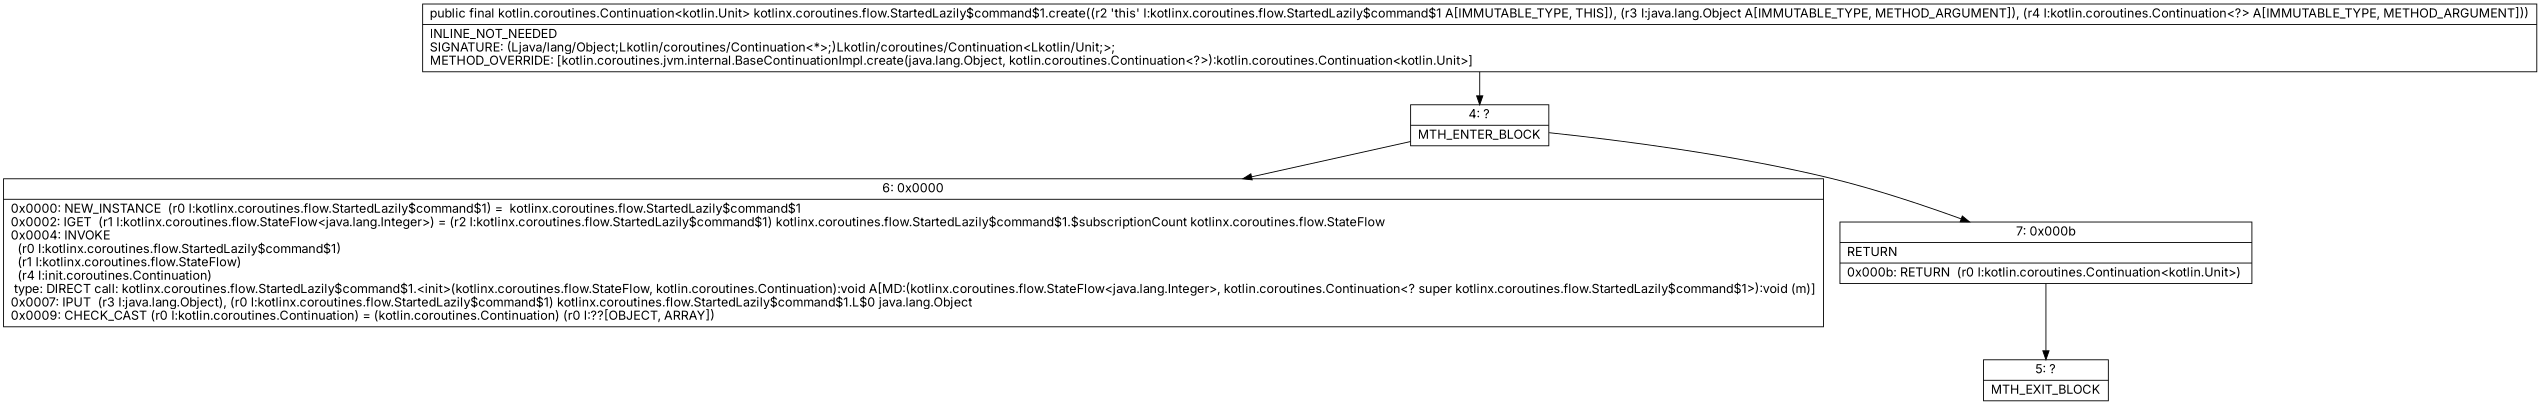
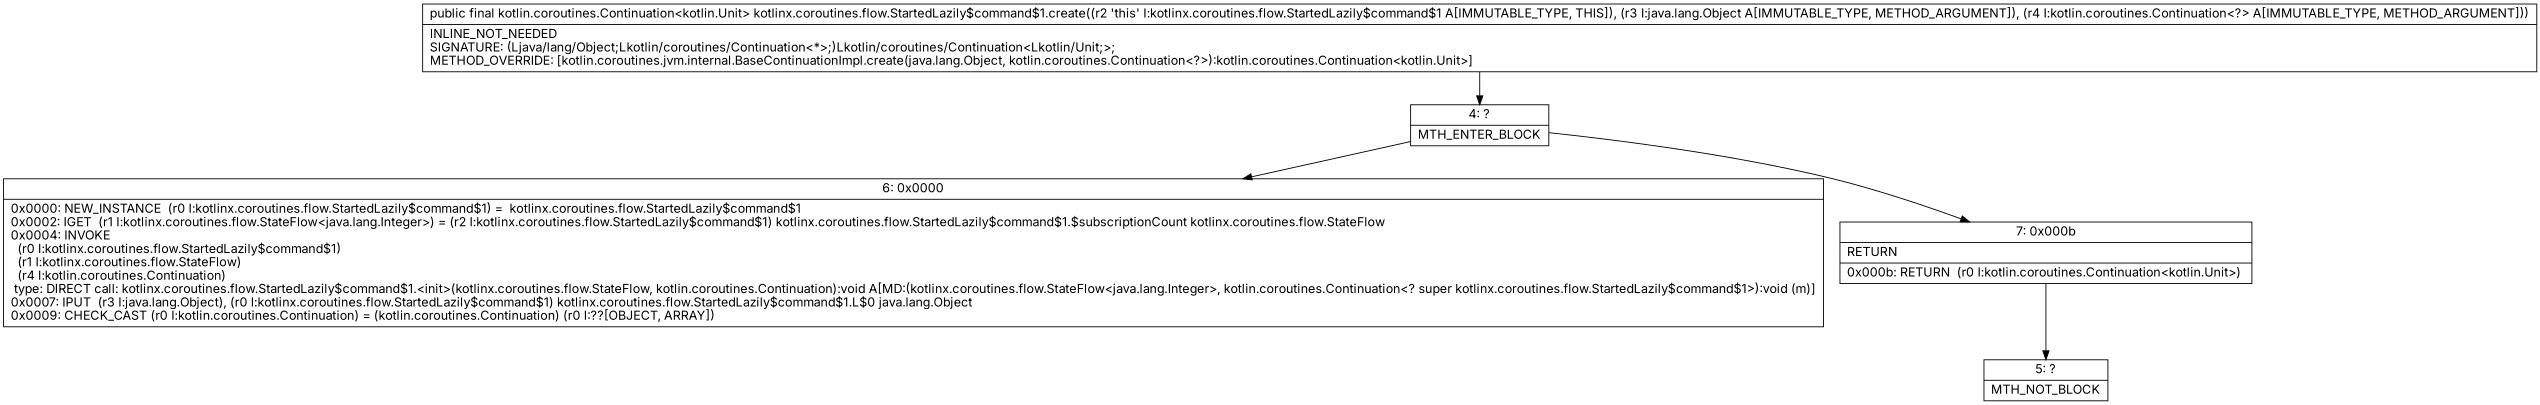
  digraph {
    fontname=Inter
    node [fontname=Inter shape=record]
    edge [fontname=Inter]
    n1 [label="{4\:\ ?|MTH_ENTER_BLOCK\l}"]
-   n2 [label="{6\:\ 0x0000|0x0000: NEW_INSTANCE  (r0 I:kotlinx.coroutines.flow.StartedLazily$command$1) =  kotlinx.coroutines.flow.StartedLazily$command$1 \l0x0002: IGET  (r1 I:kotlinx.coroutines.flow.StateFlow\<java.lang.Integer\>) = (r2 I:kotlinx.coroutines.flow.StartedLazily$command$1) kotlinx.coroutines.flow.StartedLazily$command$1.$subscriptionCount kotlinx.coroutines.flow.StateFlow \l0x0004: INVOKE  \l  (r0 I:kotlinx.coroutines.flow.StartedLazily$command$1)\l  (r1 I:kotlinx.coroutines.flow.StateFlow)\l  (r4 I:init.coroutines.Continuation)\l type: DIRECT call: kotlinx.coroutines.flow.StartedLazily$command$1.\<init\>(kotlinx.coroutines.flow.StateFlow, kotlin.coroutines.Continuation):void A[MD:(kotlinx.coroutines.flow.StateFlow\<java.lang.Integer\>, kotlin.coroutines.Continuation\<? super kotlinx.coroutines.flow.StartedLazily$command$1\>):void (m)]\l0x0007: IPUT  (r3 I:java.lang.Object), (r0 I:kotlinx.coroutines.flow.StartedLazily$command$1) kotlinx.coroutines.flow.StartedLazily$command$1.L$0 java.lang.Object \l0x0009: CHECK_CAST (r0 I:kotlin.coroutines.Continuation) = (kotlin.coroutines.Continuation) (r0 I:??[OBJECT, ARRAY]) \l}"]
+   n2 [label="{6\:\ 0x0000|0x0000: NEW_INSTANCE  (r0 I:kotlinx.coroutines.flow.StartedLazily$command$1) =  kotlinx.coroutines.flow.StartedLazily$command$1 \l0x0002: IGET  (r1 I:kotlinx.coroutines.flow.StateFlow\<java.lang.Integer\>) = (r2 I:kotlinx.coroutines.flow.StartedLazily$command$1) kotlinx.coroutines.flow.StartedLazily$command$1.$subscriptionCount kotlinx.coroutines.flow.StateFlow \l0x0004: INVOKE  \l  (r0 I:kotlinx.coroutines.flow.StartedLazily$command$1)\l  (r1 I:kotlinx.coroutines.flow.StateFlow)\l  (r4 I:kotlin.coroutines.Continuation)\l type: DIRECT call: kotlinx.coroutines.flow.StartedLazily$command$1.\<init\>(kotlinx.coroutines.flow.StateFlow, kotlin.coroutines.Continuation):void A[MD:(kotlinx.coroutines.flow.StateFlow\<java.lang.Integer\>, kotlin.coroutines.Continuation\<? super kotlinx.coroutines.flow.StartedLazily$command$1\>):void (m)]\l0x0007: IPUT  (r3 I:java.lang.Object), (r0 I:kotlinx.coroutines.flow.StartedLazily$command$1) kotlinx.coroutines.flow.StartedLazily$command$1.L$0 java.lang.Object \l0x0009: CHECK_CAST (r0 I:kotlin.coroutines.Continuation) = (kotlin.coroutines.Continuation) (r0 I:??[OBJECT, ARRAY]) \l}"]
    n3 [label="{7\:\ 0x000b|RETURN\l|0x000b: RETURN  (r0 I:kotlin.coroutines.Continuation\<kotlin.Unit\>) \l}"]
-   n4 [label="{5\:\ ?|MTH_EXIT_BLOCK\l}"]
+   n4 [label="{5\:\ ?|MTH_NOT_BLOCK\l}"]
    n5 [label="{public final kotlin.coroutines.Continuation\<kotlin.Unit\> kotlinx.coroutines.flow.StartedLazily$command$1.create((r2 'this' I:kotlinx.coroutines.flow.StartedLazily$command$1 A[IMMUTABLE_TYPE, THIS]), (r3 I:java.lang.Object A[IMMUTABLE_TYPE, METHOD_ARGUMENT]), (r4 I:kotlin.coroutines.Continuation\<?\> A[IMMUTABLE_TYPE, METHOD_ARGUMENT]))  | INLINE_NOT_NEEDED\lSIGNATURE: (Ljava\/lang\/Object;Lkotlin\/coroutines\/Continuation\<*\>;)Lkotlin\/coroutines\/Continuation\<Lkotlin\/Unit;\>;\lMETHOD_OVERRIDE: [kotlin.coroutines.jvm.internal.BaseContinuationImpl.create(java.lang.Object, kotlin.coroutines.Continuation\<?\>):kotlin.coroutines.Continuation\<kotlin.Unit\>]\l}"]
    n1 -> n2
    n1 -> n3
    n3 -> n4
    n5 -> n1
  }
